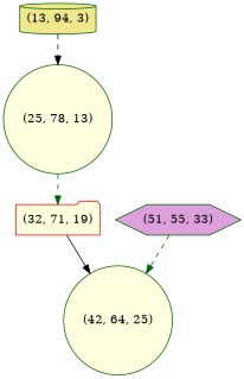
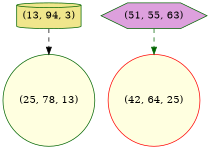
  digraph {
    node [color=darkgreen fillcolor=lightyellow shape=circle style=filled]
    edge [color=black style=dashed]
    "(13, 94, 3)" [fillcolor=khaki shape=cylinder]
    "(25, 78, 13)"
-   "(32, 71, 19)" [color=red shape=folder]
-   "(42, 64, 25)"
-   "(51, 55, 33)" [fillcolor=plum shape=hexagon]
+   "(42, 64, 25)" [color=red]
+   "(51, 55, 33)" [fillcolor=plum shape=hexagon label="(51, 55, 63)"]
    "(13, 94, 3)" -> "(25, 78, 13)"
-   "(25, 78, 13)" -> "(32, 71, 19)" [color=darkgreen]
-   "(32, 71, 19)" -> "(42, 64, 25)" [style=solid]
    "(51, 55, 33)" -> "(42, 64, 25)" [color=darkgreen]
  }
